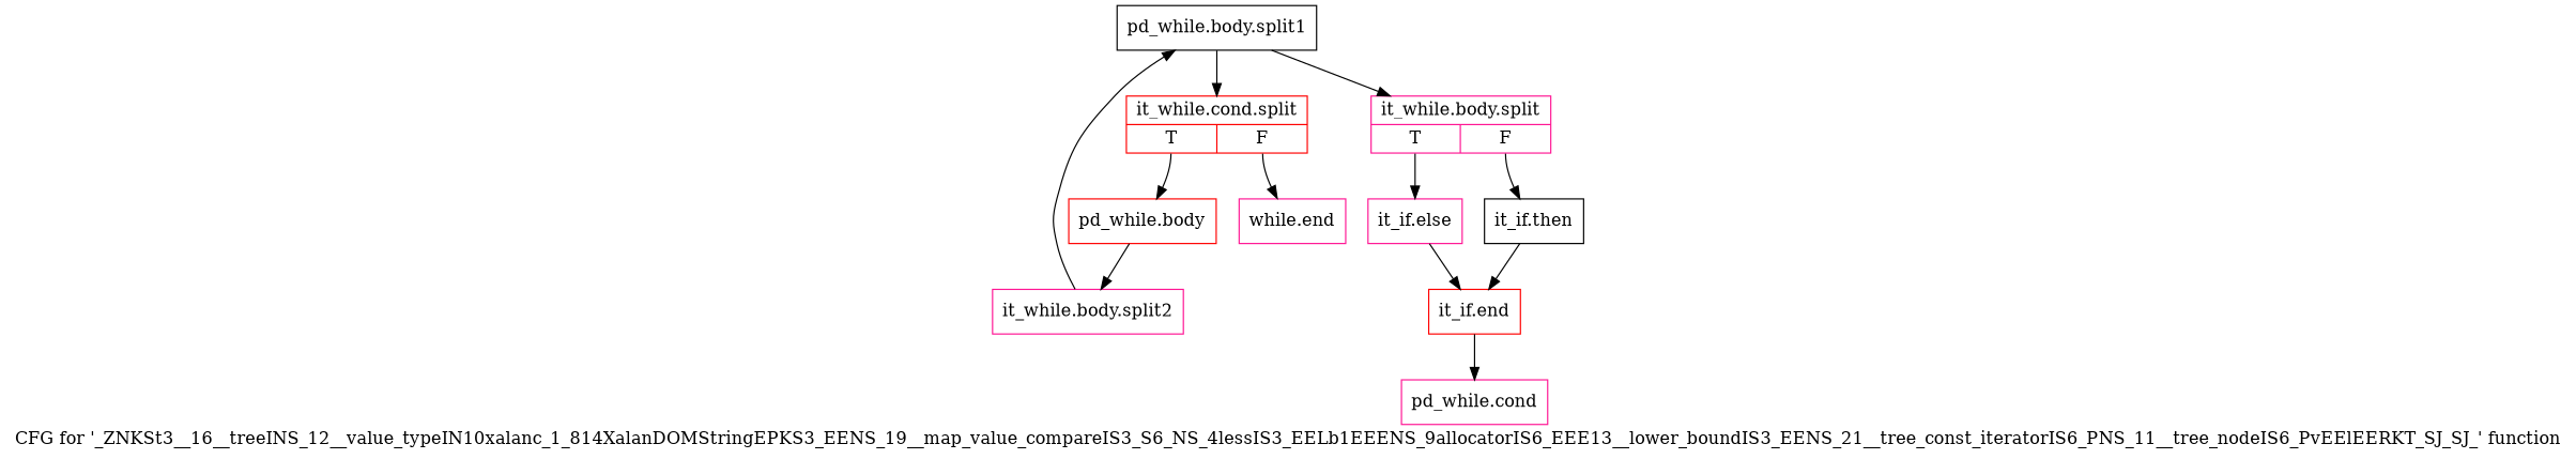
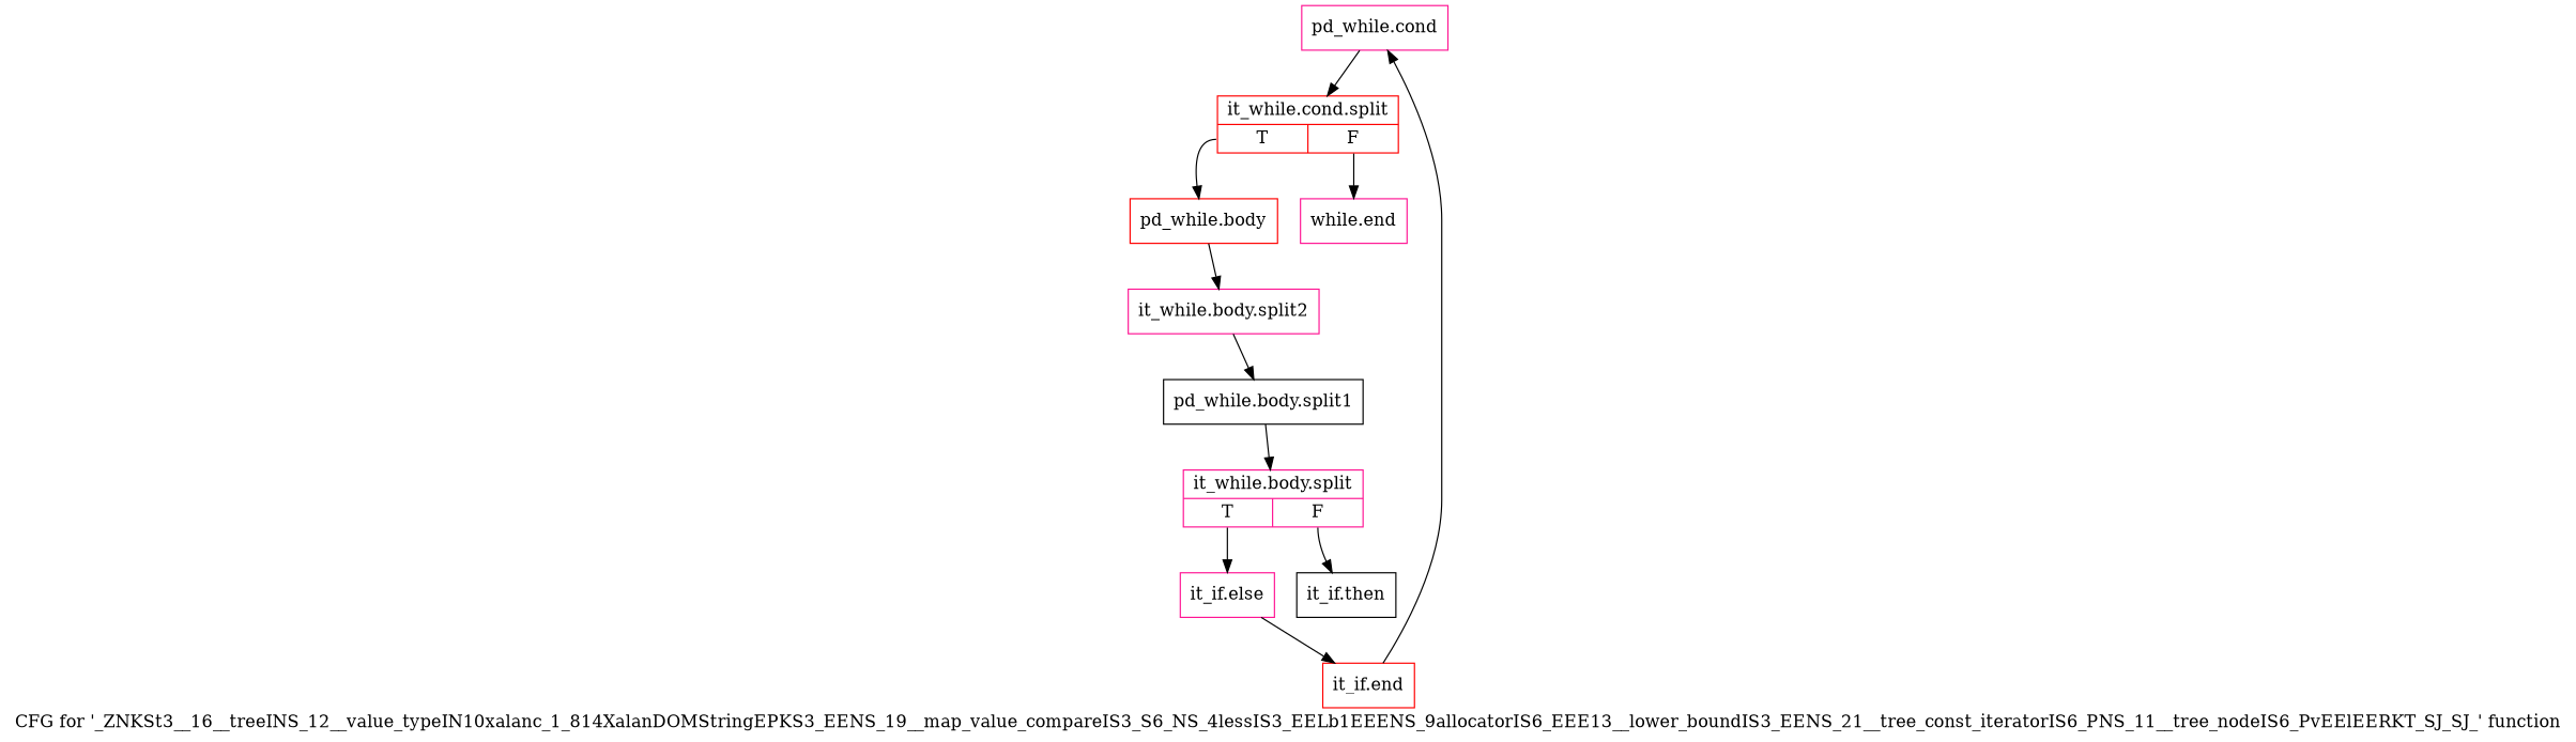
  digraph {
    label="CFG for '_ZNKSt3__16__treeINS_12__value_typeIN10xalanc_1_814XalanDOMStringEPKS3_EENS_19__map_value_compareIS3_S6_NS_4lessIS3_EELb1EEENS_9allocatorIS6_EEE13__lower_boundIS3_EENS_21__tree_const_iteratorIS6_PNS_11__tree_nodeIS6_PvEElEERKT_SJ_SJ_' function"
    node [color=deeppink shape=record]
    n1 [label="{pd_while.cond}"]
    n2 [color=red label="{it_while.cond.split|{<s0>T|<s1>F}}"]
    n3 [color=red label="{pd_while.body}"]
    n4 [label="{while.end}"]
    n5 [label="{it_while.body.split2}"]
    n6 [color=black label="{pd_while.body.split1}"]
    n7 [label="{it_while.body.split|{<s0>T|<s1>F}}"]
    n8 [label="{it_if.else}"]
    n9 [color=black label="{it_if.then}"]
    n10 [color=red label="{it_if.end}"]
-   n6 -> n2
+   n1 -> n2
    n2 -> n3 [tailport=s0]
    n2 -> n4 [tailport=s1]
    n3 -> n5
    n5 -> n6
    n6 -> n7
    n7 -> n8 [tailport=s0]
    n7 -> n9 [tailport=s1]
    n8 -> n10
-   n9 -> n10
    n10 -> n1
  }
